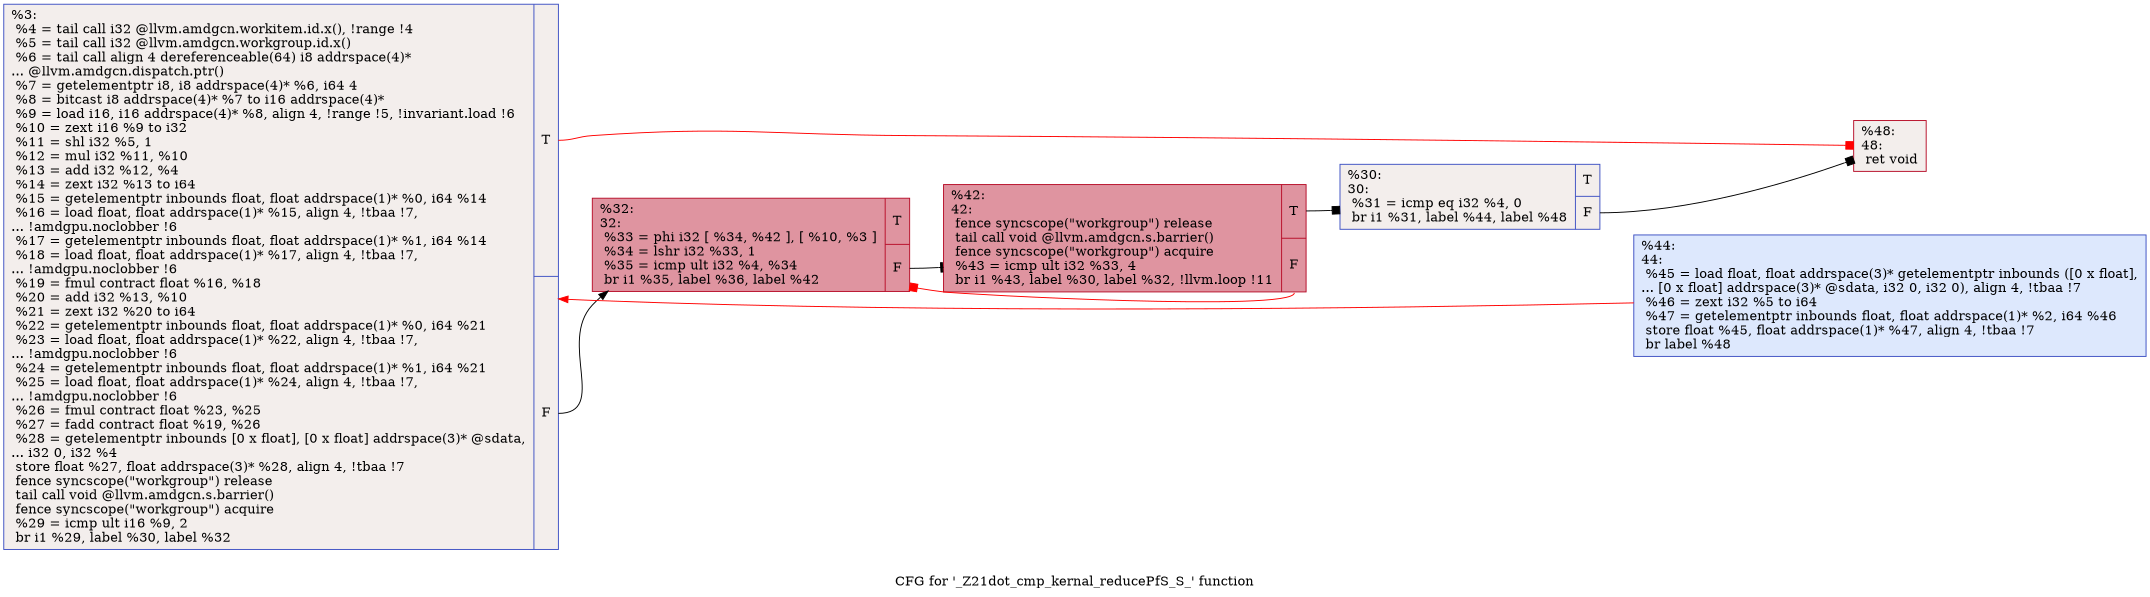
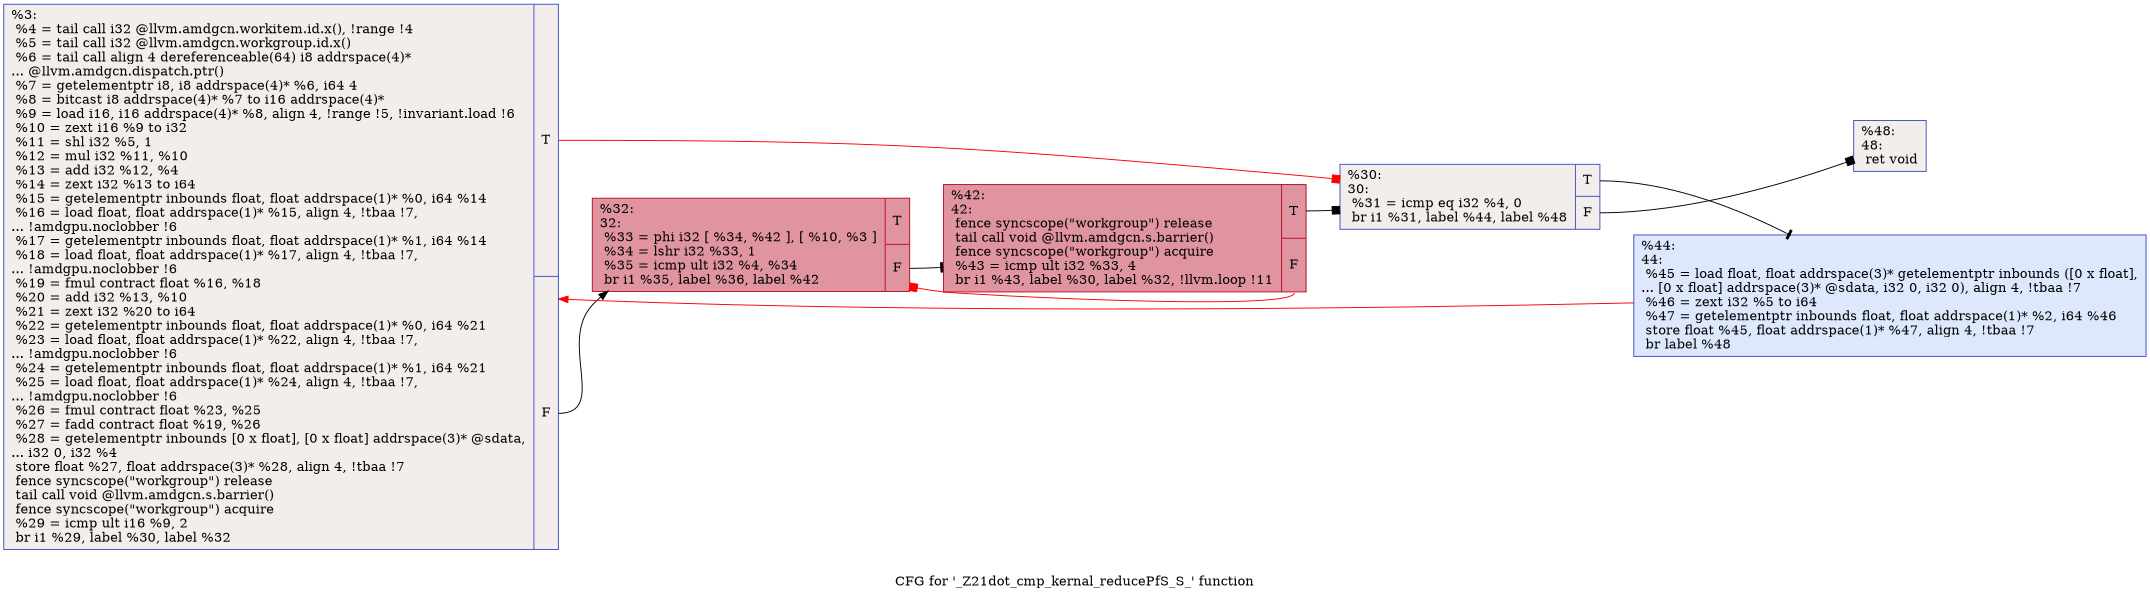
  digraph {
    label="CFG for '_Z21dot_cmp_kernal_reducePfS_S_' function"
    rankdir=LR
    node [color="#3d50c3ff" fillcolor="#e3d9d370" shape=record style=filled]
    edge [arrowhead=box color=black tailport=s0]
    n1 [label="{%3:\l  %4 = tail call i32 @llvm.amdgcn.workitem.id.x(), !range !4\l  %5 = tail call i32 @llvm.amdgcn.workgroup.id.x()\l  %6 = tail call align 4 dereferenceable(64) i8 addrspace(4)*\l... @llvm.amdgcn.dispatch.ptr()\l  %7 = getelementptr i8, i8 addrspace(4)* %6, i64 4\l  %8 = bitcast i8 addrspace(4)* %7 to i16 addrspace(4)*\l  %9 = load i16, i16 addrspace(4)* %8, align 4, !range !5, !invariant.load !6\l  %10 = zext i16 %9 to i32\l  %11 = shl i32 %5, 1\l  %12 = mul i32 %11, %10\l  %13 = add i32 %12, %4\l  %14 = zext i32 %13 to i64\l  %15 = getelementptr inbounds float, float addrspace(1)* %0, i64 %14\l  %16 = load float, float addrspace(1)* %15, align 4, !tbaa !7,\l... !amdgpu.noclobber !6\l  %17 = getelementptr inbounds float, float addrspace(1)* %1, i64 %14\l  %18 = load float, float addrspace(1)* %17, align 4, !tbaa !7,\l... !amdgpu.noclobber !6\l  %19 = fmul contract float %16, %18\l  %20 = add i32 %13, %10\l  %21 = zext i32 %20 to i64\l  %22 = getelementptr inbounds float, float addrspace(1)* %0, i64 %21\l  %23 = load float, float addrspace(1)* %22, align 4, !tbaa !7,\l... !amdgpu.noclobber !6\l  %24 = getelementptr inbounds float, float addrspace(1)* %1, i64 %21\l  %25 = load float, float addrspace(1)* %24, align 4, !tbaa !7,\l... !amdgpu.noclobber !6\l  %26 = fmul contract float %23, %25\l  %27 = fadd contract float %19, %26\l  %28 = getelementptr inbounds [0 x float], [0 x float] addrspace(3)* @sdata,\l... i32 0, i32 %4\l  store float %27, float addrspace(3)* %28, align 4, !tbaa !7\l  fence syncscope(\"workgroup\") release\l  tail call void @llvm.amdgcn.s.barrier()\l  fence syncscope(\"workgroup\") acquire\l  %29 = icmp ult i16 %9, 2\l  br i1 %29, label %30, label %32\l|{<s0>T|<s1>F}}"]
    n2 [label="{%30:\l30:                                               \l  %31 = icmp eq i32 %4, 0\l  br i1 %31, label %44, label %48\l|{<s0>T|<s1>F}}"]
    n3 [color="#b70d28ff" fillcolor="#b70d2870" label="{%32:\l32:                                               \l  %33 = phi i32 [ %34, %42 ], [ %10, %3 ]\l  %34 = lshr i32 %33, 1\l  %35 = icmp ult i32 %4, %34\l  br i1 %35, label %36, label %42\l|{<s0>T|<s1>F}}"]
    n4 [fillcolor="#b2ccfb70" label="{%44:\l44:                                               \l  %45 = load float, float addrspace(3)* getelementptr inbounds ([0 x float],\l... [0 x float] addrspace(3)* @sdata, i32 0, i32 0), align 4, !tbaa !7\l  %46 = zext i32 %5 to i64\l  %47 = getelementptr inbounds float, float addrspace(1)* %2, i64 %46\l  store float %45, float addrspace(1)* %47, align 4, !tbaa !7\l  br label %48\l}"]
-   n5 [color="#b70d28ff" label="{%48:\l48:                                               \l  ret void\l}"]
+   n5 [label="{%48:\l48:                                               \l  ret void\l}"]
    n6 [color="#b70d28ff" fillcolor="#b70d2870" label="{%42:\l42:                                               \l  fence syncscope(\"workgroup\") release\l  tail call void @llvm.amdgcn.s.barrier()\l  fence syncscope(\"workgroup\") acquire\l  %43 = icmp ult i32 %33, 4\l  br i1 %43, label %30, label %32, !llvm.loop !11\l|{<s0>T|<s1>F}}"]
-   n1 -> n5 [color=red]
+   n1 -> n2 [color=red]
    n1 -> n3 [arrowhead=normal tailport=s1]
+   n2 -> n4 [arrowhead=tee]
    n2 -> n5 [tailport=s1]
    n3 -> n6 [arrowhead=tee tailport=s1]
    n4 -> n1 [arrowhead=normal color=red]
    n6 -> n2
    n6 -> n3 [color=red tailport=s1]
  }
